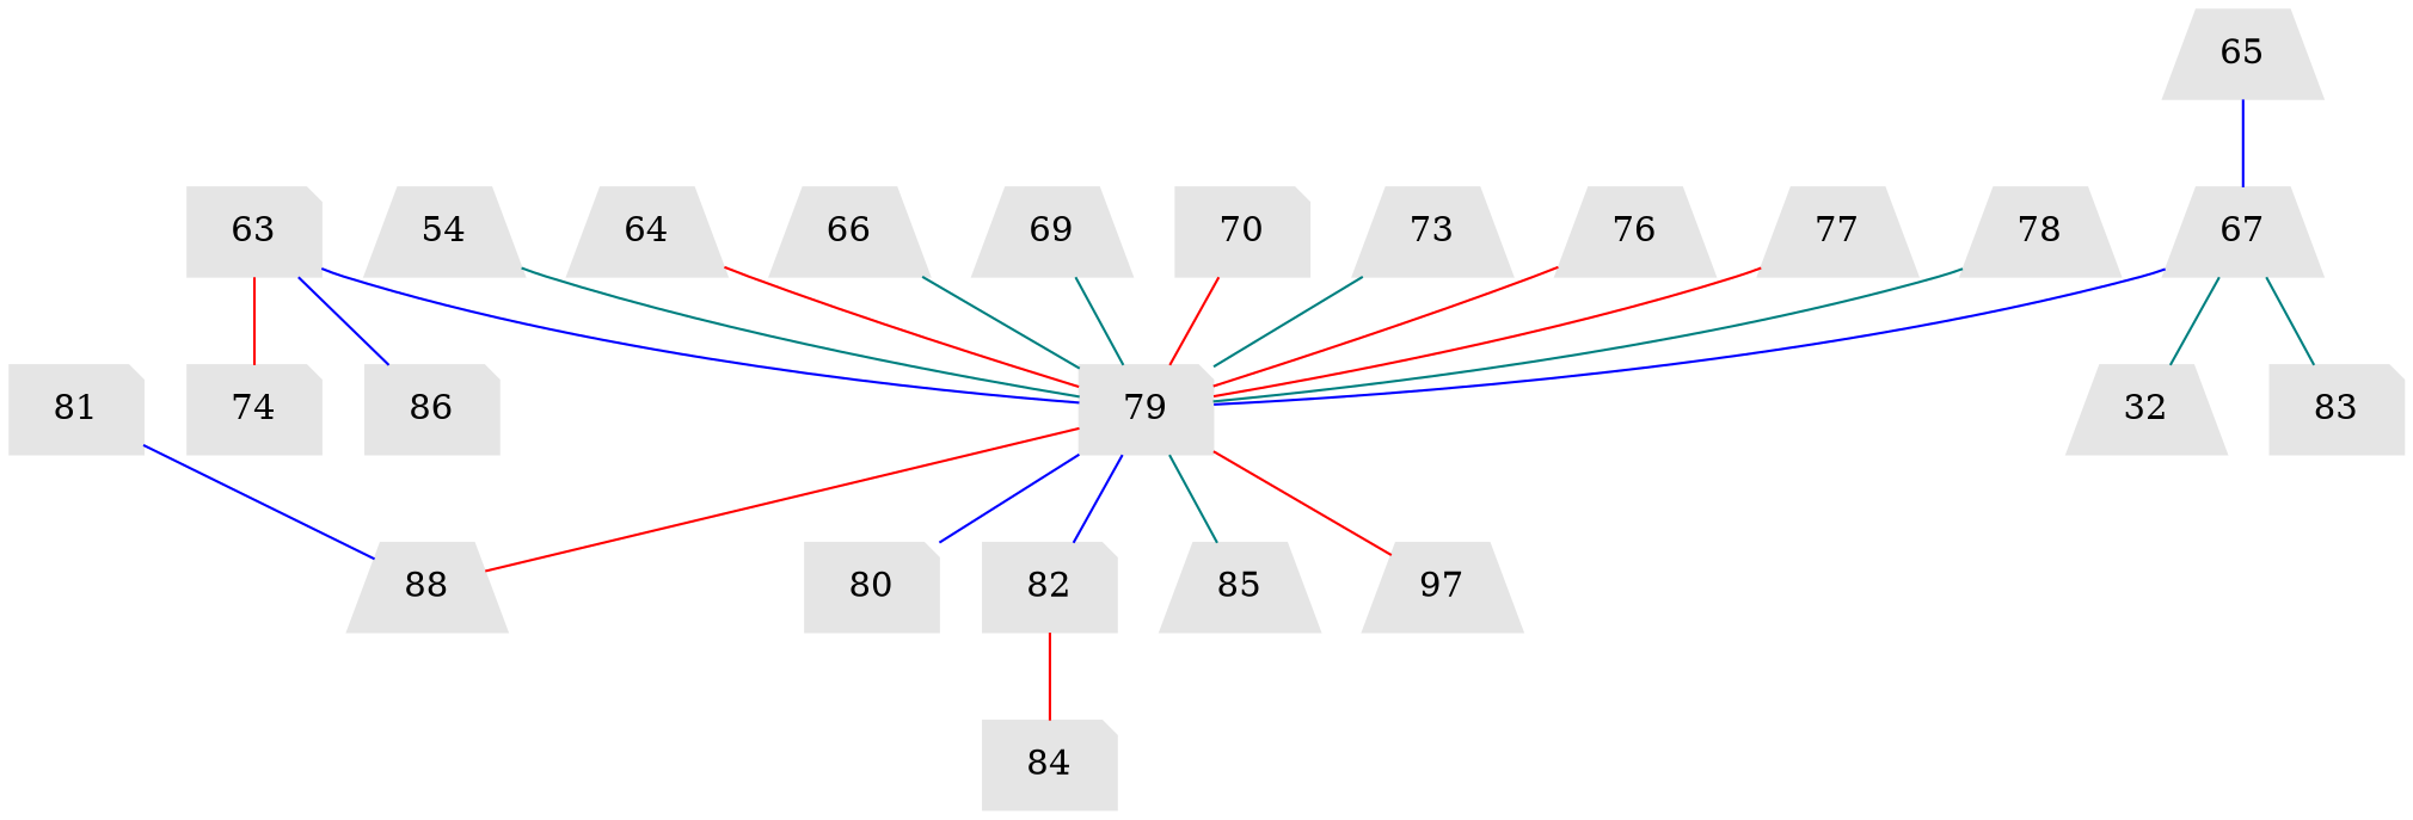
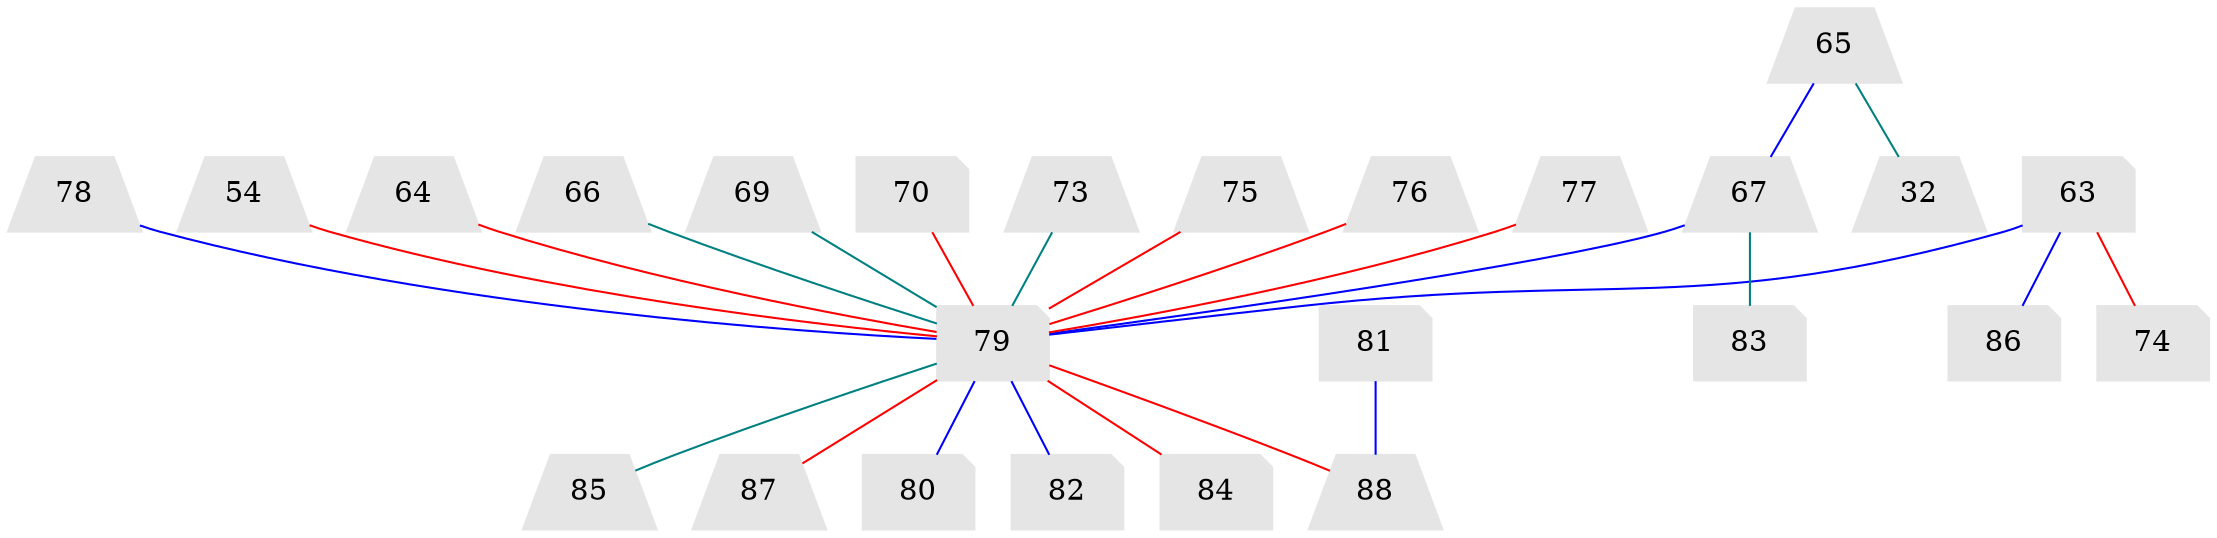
  graph {
    node [color=gray90 shape=trapezium style=filled]
    edge [color=red]
    79 [shape=note super="+43+60+61+42+45+47+68+53+51+52+54+55+56+57+58"]
    80 [shape=note]
    82 [shape=note]
    84 [shape=note]
    85
-   87 [label=97]
+   87
    88 [super="+16+37+39"]
    n8 [label=54]
    63 [shape=note]
    74 [shape=note]
    86 [shape=note]
    64 [super="+40+44"]
    67 [super="+28+31+62+35+46"]
    n14 [label=32]
    83 [shape=note]
    65
    66
    69
    70 [shape=note]
    73
+   75
    76
    77
    78 [super="+48"]
    81 [shape=note]
    79 -- 80 [color=blue]
    79 -- 82 [color=blue]
-   82 -- 84
+   79 -- 84
    79 -- 85 [color=teal]
    79 -- 87
    79 -- 88
-   n8 -- 79 [color=teal]
+   n8 -- 79
    63 -- 79 [color=blue]
    63 -- 74
    63 -- 86 [color=blue]
    64 -- 79
    67 -- 79 [color=blue]
-   67 -- n14 [color=teal]
+   65 -- n14 [color=teal]
    67 -- 83 [color=teal]
    65 -- 67 [color=blue]
    66 -- 79 [color=teal]
    69 -- 79 [color=teal]
    70 -- 79
    73 -- 79 [color=teal]
+   75 -- 79
    76 -- 79
    77 -- 79
-   78 -- 79 [color=teal]
+   78 -- 79 [color=blue]
    81 -- 88 [color=blue]
  }
